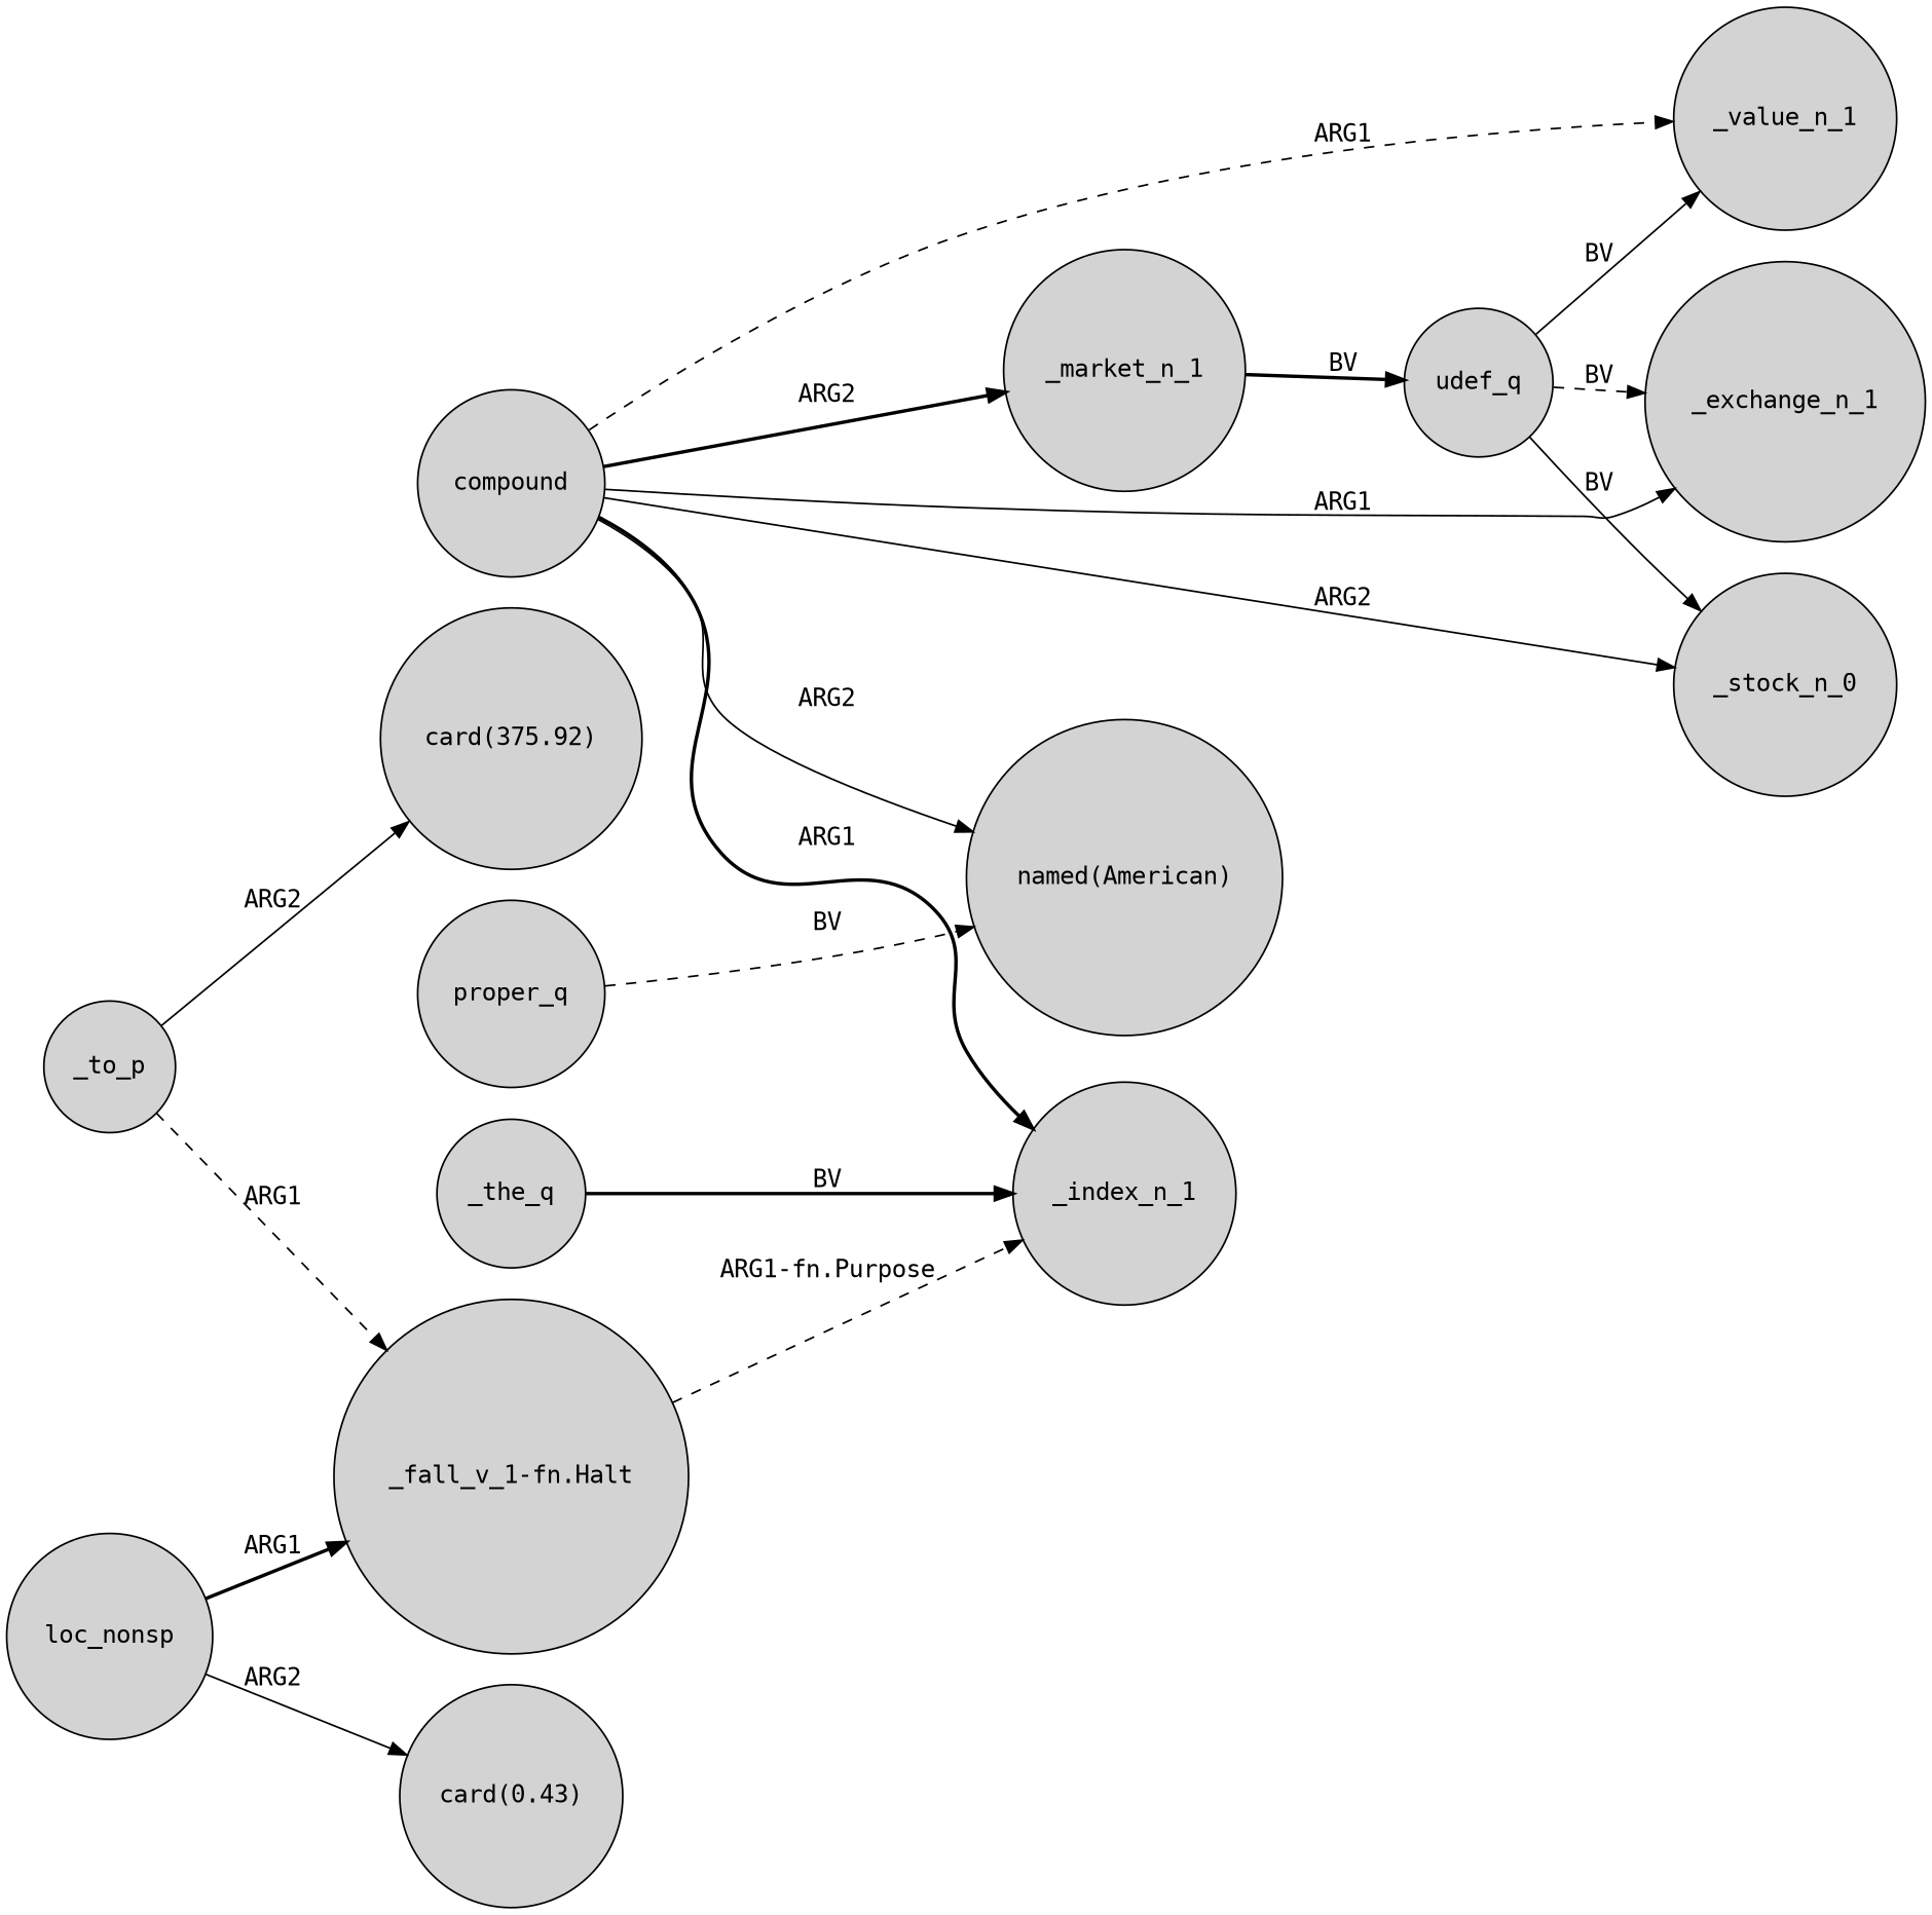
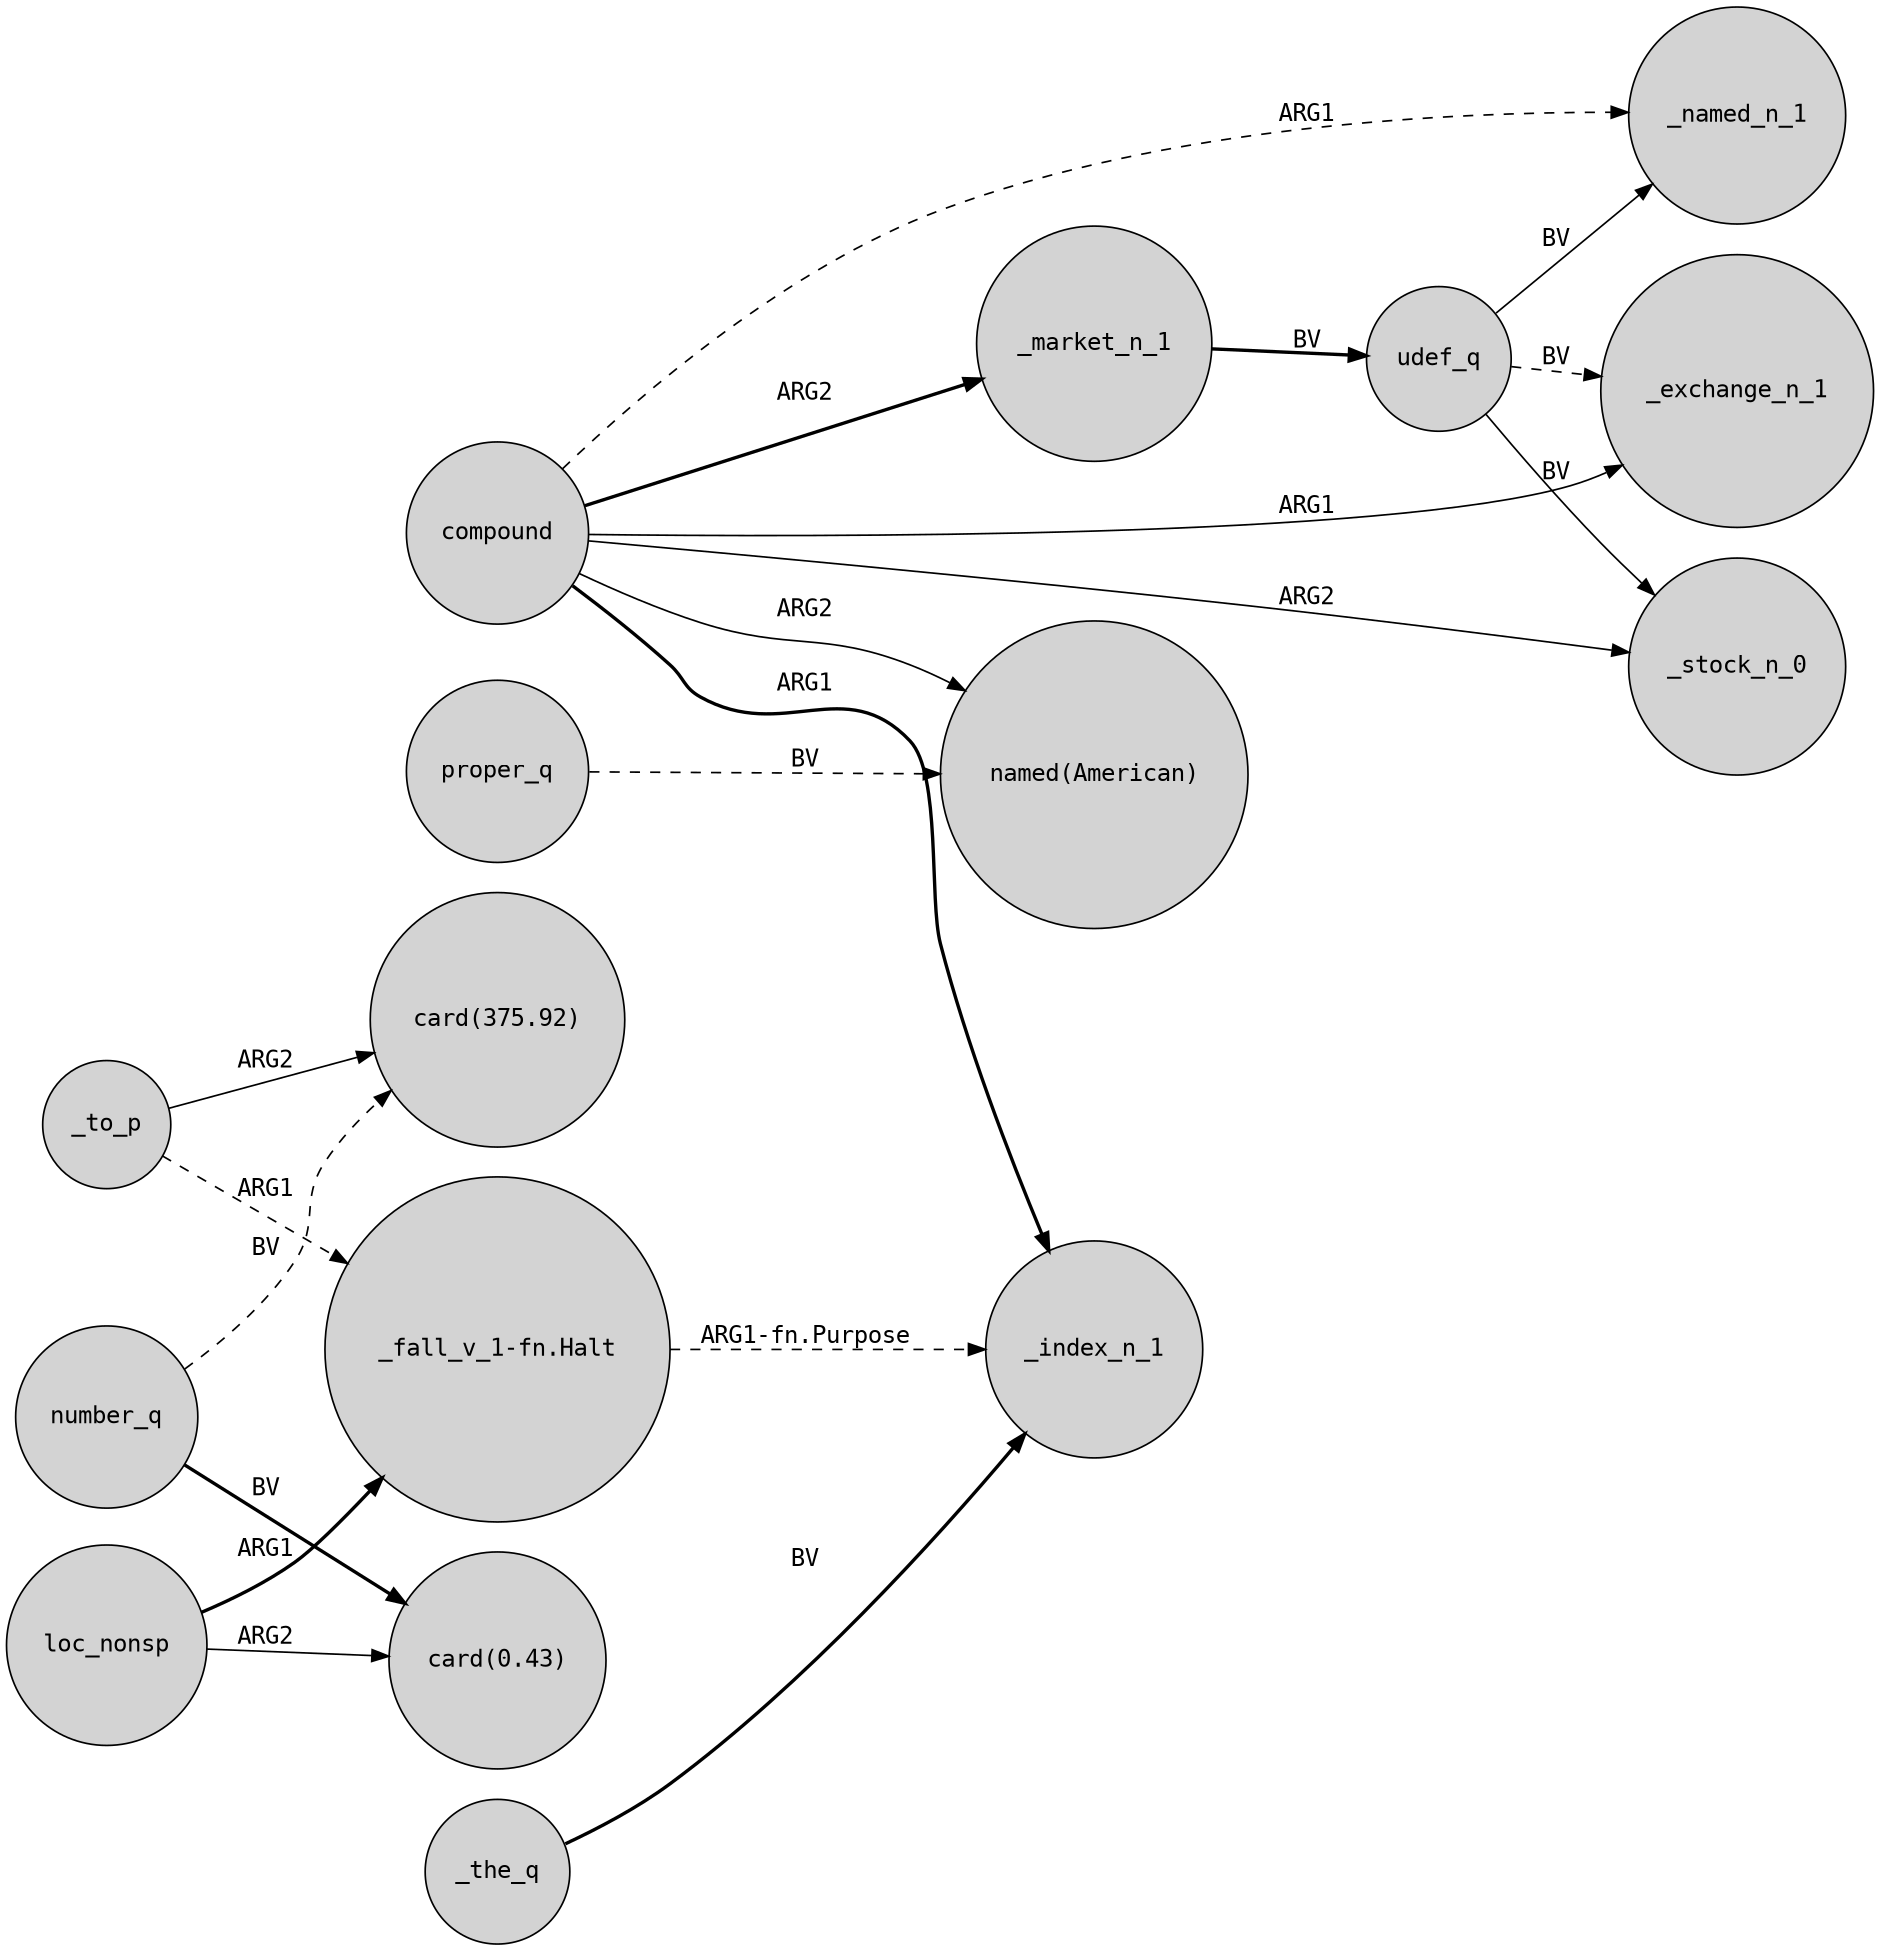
  digraph {
    fontname="DejaVu Sans Mono"
    rankdir=LR
    node [fontname="DejaVu Sans Mono" shape=circle style=filled]
    edge [fontname="DejaVu Sans Mono" style=solid]
    udef_q
    _exchange_n_1
-   _value_n_1
+   _value_n_1 [label=_named_n_1]
    n4 [label=_stock_n_0]
    _market_n_1
    _to_p
    "card(375.92)"
    "_fall_v_1-fn.Halt"
    _index_n_1
    compound
    "named(American)"
    loc_nonsp
    n13 [label="card(0.43)"]
    _the_q
+   number_q
    proper_q
    udef_q -> _exchange_n_1 [label=BV style=dashed]
    udef_q -> _value_n_1 [label=BV]
    udef_q -> n4 [label=BV]
    _market_n_1 -> udef_q [label=BV style=bold]
    _to_p -> "card(375.92)" [label=ARG2]
    _to_p -> "_fall_v_1-fn.Halt" [label=ARG1 style=dashed]
    "_fall_v_1-fn.Halt" -> _index_n_1 [label="ARG1-fn.Purpose" style=dashed]
    compound -> _exchange_n_1 [label=ARG1]
    compound -> _value_n_1 [label=ARG1 style=dashed]
    compound -> n4 [label=ARG2]
    compound -> _market_n_1 [label=ARG2 style=bold]
    compound -> _index_n_1 [label=ARG1 style=bold]
    compound -> "named(American)" [label=ARG2]
    loc_nonsp -> "_fall_v_1-fn.Halt" [label=ARG1 style=bold]
    loc_nonsp -> n13 [label=ARG2]
    _the_q -> _index_n_1 [label=BV style=bold]
+   number_q -> "card(375.92)" [label=BV style=dashed]
+   number_q -> n13 [label=BV style=bold]
    proper_q -> "named(American)" [label=BV style=dashed]
  }
